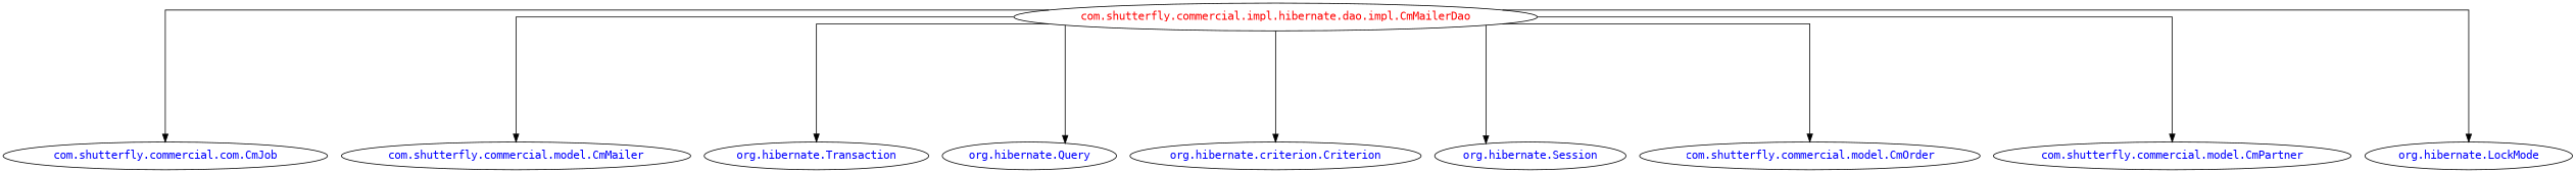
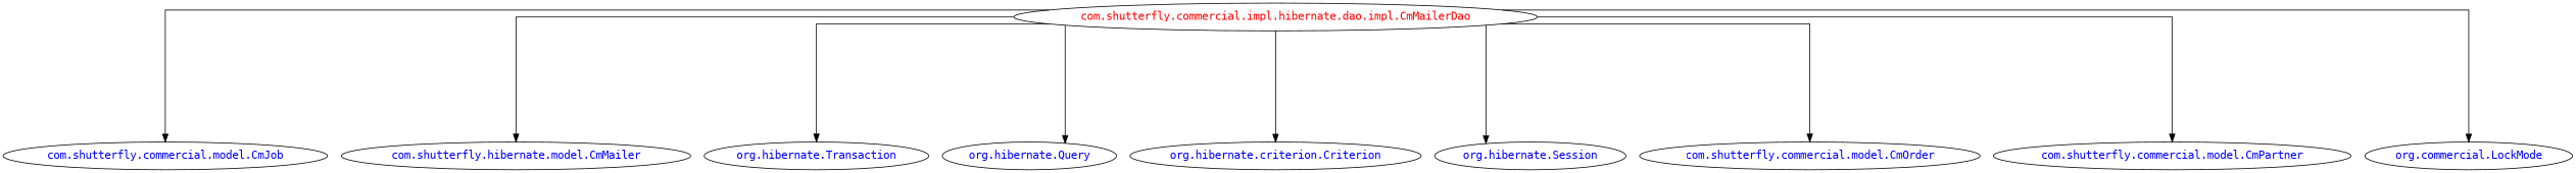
  digraph {
    concentrate=true
    fontname="DejaVu Sans Mono"
    rankdir=TB
    ranksep=2.0
    splines=ortho
    node [fontcolor=blue fontname="DejaVu Sans Mono"]
    edge [fontname="DejaVu Sans Mono"]
    "com.shutterfly.commercial.impl.hibernate.dao.impl.CmMailerDao" [fontcolor=red]
-   "com.shutterfly.commercial.model.CmJob" [label="com.shutterfly.commercial.com.CmJob"]
-   "com.shutterfly.commercial.model.CmMailer"
+   "com.shutterfly.commercial.model.CmJob"
+   "com.shutterfly.commercial.model.CmMailer" [label="com.shutterfly.hibernate.model.CmMailer"]
    "org.hibernate.Transaction"
    "org.hibernate.Query"
    "org.hibernate.criterion.Criterion"
    "org.hibernate.Session"
    "com.shutterfly.commercial.model.CmOrder"
    "com.shutterfly.commercial.model.CmPartner"
-   "org.hibernate.LockMode"
+   "org.hibernate.LockMode" [label="org.commercial.LockMode"]
    "com.shutterfly.commercial.impl.hibernate.dao.impl.CmMailerDao" -> "com.shutterfly.commercial.model.CmJob"
    "com.shutterfly.commercial.impl.hibernate.dao.impl.CmMailerDao" -> "com.shutterfly.commercial.model.CmMailer"
    "com.shutterfly.commercial.impl.hibernate.dao.impl.CmMailerDao" -> "org.hibernate.Transaction"
    "com.shutterfly.commercial.impl.hibernate.dao.impl.CmMailerDao" -> "org.hibernate.Query"
    "com.shutterfly.commercial.impl.hibernate.dao.impl.CmMailerDao" -> "org.hibernate.criterion.Criterion"
    "com.shutterfly.commercial.impl.hibernate.dao.impl.CmMailerDao" -> "org.hibernate.Session"
    "com.shutterfly.commercial.impl.hibernate.dao.impl.CmMailerDao" -> "com.shutterfly.commercial.model.CmOrder"
    "com.shutterfly.commercial.impl.hibernate.dao.impl.CmMailerDao" -> "com.shutterfly.commercial.model.CmPartner"
    "com.shutterfly.commercial.impl.hibernate.dao.impl.CmMailerDao" -> "org.hibernate.LockMode"
  }
